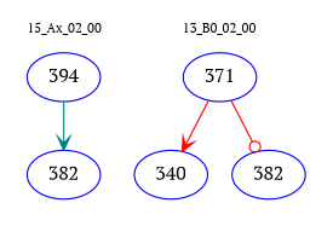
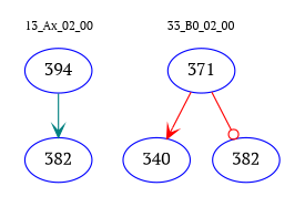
  digraph {
    fontname="PT Serif"
    node [color=blue fontname="PT Serif"]
    edge [arrowhead=vee color=red fontname="PT Serif"]
    n1 [label=394]
    n2 [label=382]
    n3 [label=371]
    n4 [label=340]
    n5 [label=382]
    subgraph cluster_1 {
      color=white
      fontsize=10
-     label="15_Ax_02_00"
+     label="13_Ax_02_00"
      n1
      n2
    }
    subgraph cluster_2 {
      color=white
      fontsize=10
-     label="13_B0_02_00"
+     label="33_B0_02_00"
      n3
      n4
      n5
    }
    n1 -> n2 [color=teal]
    n3 -> n4
    n3 -> n5 [arrowhead=odot]
  }
